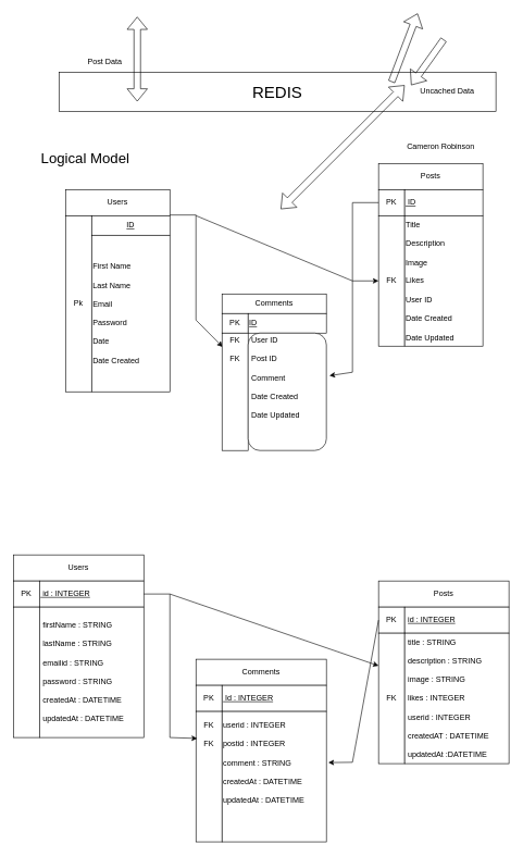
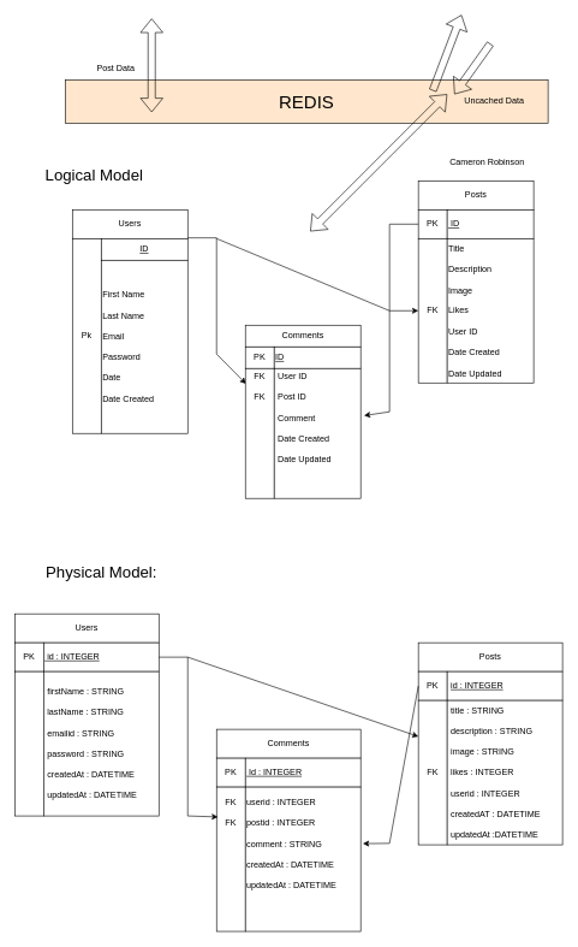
  <mxCell id="0" />
  <mxCell id="1" parent="0" />
  <mxCell id="2" value="Users" style="rounded=0;whiteSpace=wrap;html=1;" vertex="1" parent="1"><mxGeometry x="100" y="290" width="160" height="40" as="geometry" /></mxCell>
  <mxCell id="3" value="Pk" style="rounded=0;whiteSpace=wrap;html=1;" vertex="1" parent="1"><mxGeometry x="100" y="330" width="40" height="270" as="geometry" /></mxCell>
  <mxCell id="4" value="&lt;u&gt;ID&lt;/u&gt;" style="rounded=0;whiteSpace=wrap;html=1;" vertex="1" parent="1"><mxGeometry x="140" y="330" width="120" height="30" as="geometry" /></mxCell>
  <mxCell id="5" value="First Name&lt;div&gt;&lt;br&gt;&lt;/div&gt;&lt;div&gt;Last Name&lt;/div&gt;&lt;div&gt;&lt;br&gt;&lt;/div&gt;&lt;div&gt;Email&lt;/div&gt;&lt;div&gt;&lt;br&gt;&lt;/div&gt;&lt;div&gt;Password&lt;/div&gt;&lt;div&gt;&lt;br&gt;&lt;/div&gt;&lt;div&gt;Date&lt;/div&gt;&lt;div&gt;&lt;br&gt;&lt;/div&gt;&lt;div&gt;Date Created&lt;/div&gt;" style="rounded=0;whiteSpace=wrap;html=1;align=left;" vertex="1" parent="1"><mxGeometry x="140" y="360" width="120" height="240" as="geometry" /></mxCell>
  <mxCell id="6" value="" style="endArrow=classic;html=1;rounded=0;entryX=0.022;entryY=0.118;entryDx=0;entryDy=0;entryPerimeter=0;" edge="1" parent="1" target="10"><mxGeometry width="50" height="50" relative="1" as="geometry"><mxPoint x="260" y="329" as="sourcePoint" /><mxPoint x="340" y="450" as="targetPoint" /><Array as="points"><mxPoint x="300" y="329" /><mxPoint x="300" y="490" /></Array></mxGeometry></mxCell>
  <mxCell id="7" value="Comments" style="rounded=0;whiteSpace=wrap;html=1;" vertex="1" parent="1"><mxGeometry x="340" y="450" width="160" height="30" as="geometry" /></mxCell>
  <mxCell id="8" value="PK" style="rounded=0;whiteSpace=wrap;html=1;" vertex="1" parent="1"><mxGeometry x="340" y="480" width="40" height="30" as="geometry" /></mxCell>
  <mxCell id="9" value="&lt;u&gt;ID&lt;/u&gt;" style="rounded=0;whiteSpace=wrap;html=1;align=left;" vertex="1" parent="1"><mxGeometry x="380" y="480" width="120" height="30" as="geometry" /></mxCell>
  <mxCell id="10" value="FK&lt;div&gt;&lt;br&gt;&lt;/div&gt;&lt;div&gt;FK&lt;/div&gt;&lt;div&gt;&lt;br&gt;&lt;/div&gt;&lt;div&gt;&lt;br&gt;&lt;/div&gt;&lt;div&gt;&lt;br&gt;&lt;/div&gt;&lt;div&gt;&lt;br&gt;&lt;/div&gt;&lt;div&gt;&lt;br&gt;&lt;/div&gt;&lt;div&gt;&lt;br&gt;&lt;/div&gt;&lt;div&gt;&lt;br&gt;&lt;/div&gt;&lt;div&gt;&lt;br&gt;&lt;/div&gt;&lt;div&gt;&lt;br&gt;&lt;/div&gt;" style="rounded=0;whiteSpace=wrap;html=1;" vertex="1" parent="1"><mxGeometry x="340" y="510" width="40" height="180" as="geometry" /></mxCell>
- <mxCell id="11" value="&amp;nbsp;User ID&lt;div&gt;&lt;br&gt;&lt;/div&gt;&lt;div&gt;&amp;nbsp;Post ID&lt;/div&gt;&lt;div&gt;&lt;br&gt;&lt;/div&gt;&lt;div&gt;&amp;nbsp;Comment&lt;/div&gt;&lt;div&gt;&lt;br&gt;&lt;/div&gt;&lt;div&gt;&amp;nbsp;Date Created&lt;/div&gt;&lt;div&gt;&lt;br&gt;&lt;/div&gt;&lt;div&gt;&amp;nbsp;Date Updated&lt;/div&gt;&lt;div&gt;&lt;br&gt;&lt;/div&gt;&lt;div&gt;&lt;br&gt;&lt;/div&gt;&lt;div&gt;&lt;br&gt;&lt;/div&gt;" style="whiteSpace=wrap;html=1;align=left;rounded=1;" vertex="1" parent="1"><mxGeometry x="380" y="510" width="120" height="180" as="geometry" /></mxCell>
+ <mxCell id="11" value="&amp;nbsp;User ID&lt;div&gt;&lt;br&gt;&lt;/div&gt;&lt;div&gt;&amp;nbsp;Post ID&lt;/div&gt;&lt;div&gt;&lt;br&gt;&lt;/div&gt;&lt;div&gt;&amp;nbsp;Comment&lt;/div&gt;&lt;div&gt;&lt;br&gt;&lt;/div&gt;&lt;div&gt;&amp;nbsp;Date Created&lt;/div&gt;&lt;div&gt;&lt;br&gt;&lt;/div&gt;&lt;div&gt;&amp;nbsp;Date Updated&lt;/div&gt;&lt;div&gt;&lt;br&gt;&lt;/div&gt;&lt;div&gt;&lt;br&gt;&lt;/div&gt;&lt;div&gt;&lt;br&gt;&lt;/div&gt;" style="rounded=0;whiteSpace=wrap;html=1;align=left;" vertex="1" parent="1"><mxGeometry x="380" y="510" width="120" height="180" as="geometry" /></mxCell>
  <mxCell id="12" value="Posts" style="rounded=0;whiteSpace=wrap;html=1;" vertex="1" parent="1"><mxGeometry x="580" y="250" width="160" height="40" as="geometry" /></mxCell>
  <mxCell id="13" value="PK" style="rounded=0;whiteSpace=wrap;html=1;" vertex="1" parent="1"><mxGeometry x="580" y="290" width="40" height="40" as="geometry" /></mxCell>
  <mxCell id="14" value="&lt;u&gt;&amp;nbsp;ID&lt;/u&gt;" style="rounded=0;whiteSpace=wrap;html=1;align=left;" vertex="1" parent="1"><mxGeometry x="620" y="290" width="120" height="40" as="geometry" /></mxCell>
  <mxCell id="15" value="FK" style="rounded=0;whiteSpace=wrap;html=1;" vertex="1" parent="1"><mxGeometry x="580" y="330" width="40" height="200" as="geometry" /></mxCell>
  <mxCell id="16" value="Title&lt;div&gt;&lt;br&gt;&lt;/div&gt;&lt;div&gt;Description&lt;/div&gt;&lt;div&gt;&lt;br&gt;&lt;/div&gt;&lt;div&gt;Image&lt;/div&gt;&lt;div&gt;&lt;br&gt;&lt;/div&gt;&lt;div&gt;Likes&lt;/div&gt;&lt;div&gt;&lt;br&gt;&lt;/div&gt;&lt;div&gt;User ID&lt;/div&gt;&lt;div&gt;&lt;br&gt;&lt;/div&gt;&lt;div&gt;Date Created&lt;/div&gt;&lt;div&gt;&lt;br&gt;&lt;/div&gt;&lt;div&gt;Date Updated&lt;/div&gt;" style="rounded=0;whiteSpace=wrap;html=1;align=left;" vertex="1" parent="1"><mxGeometry x="620" y="330" width="120" height="200" as="geometry" /></mxCell>
  <mxCell id="17" value="" style="endArrow=classic;html=1;rounded=0;entryX=0;entryY=0.5;entryDx=0;entryDy=0;" edge="1" parent="1" target="15"><mxGeometry width="50" height="50" relative="1" as="geometry"><mxPoint x="300" y="330" as="sourcePoint" /><mxPoint x="540" y="410" as="targetPoint" /><Array as="points"><mxPoint x="540" y="430" /></Array></mxGeometry></mxCell>
  <mxCell id="18" value="" style="endArrow=classic;html=1;rounded=0;exitX=0;exitY=0.5;exitDx=0;exitDy=0;entryX=1.039;entryY=0.363;entryDx=0;entryDy=0;entryPerimeter=0;" edge="1" parent="1" source="13" target="11"><mxGeometry width="50" height="50" relative="1" as="geometry"><mxPoint x="500" y="330" as="sourcePoint" /><mxPoint x="530" y="470" as="targetPoint" /><Array as="points"><mxPoint x="540" y="310" /><mxPoint x="540" y="570" /></Array></mxGeometry></mxCell>
  <mxCell id="19" value="Users" style="rounded=0;whiteSpace=wrap;html=1;" vertex="1" parent="1"><mxGeometry x="20" y="850" width="200" height="40" as="geometry" /></mxCell>
  <mxCell id="20" value="PK" style="rounded=0;whiteSpace=wrap;html=1;" vertex="1" parent="1"><mxGeometry x="20" y="890" width="40" height="40" as="geometry" /></mxCell>
  <mxCell id="21" value="&lt;u&gt;&amp;nbsp;id : INTEGER&lt;/u&gt;" style="rounded=0;whiteSpace=wrap;html=1;align=left;" vertex="1" parent="1"><mxGeometry x="60" y="890" width="160" height="40" as="geometry" /></mxCell>
  <mxCell id="22" value="" style="rounded=0;whiteSpace=wrap;html=1;" vertex="1" parent="1"><mxGeometry x="20" y="930" width="40" height="200" as="geometry" /></mxCell>
  <mxCell id="23" value="&amp;nbsp;firstName : STRING&lt;div&gt;&lt;br&gt;&lt;/div&gt;&lt;div&gt;&amp;nbsp;lastName : STRING&lt;/div&gt;&lt;div&gt;&lt;br&gt;&lt;/div&gt;&lt;div&gt;&amp;nbsp;emailid : STRING&lt;/div&gt;&lt;div&gt;&lt;br&gt;&lt;/div&gt;&lt;div&gt;&amp;nbsp;password : STRING&lt;/div&gt;&lt;div&gt;&lt;br&gt;&lt;/div&gt;&lt;div&gt;&amp;nbsp;createdAt : DATETIME&lt;/div&gt;&lt;div&gt;&lt;br&gt;&lt;/div&gt;&lt;div&gt;&amp;nbsp;updatedAt : DATETIME&lt;/div&gt;" style="rounded=0;whiteSpace=wrap;html=1;align=left;" vertex="1" parent="1"><mxGeometry x="60" y="930" width="160" height="200" as="geometry" /></mxCell>
  <mxCell id="24" value="Comments" style="rounded=0;whiteSpace=wrap;html=1;" vertex="1" parent="1"><mxGeometry x="300" y="1010" width="200" height="40" as="geometry" /></mxCell>
  <mxCell id="25" value="PK" style="rounded=0;whiteSpace=wrap;html=1;" vertex="1" parent="1"><mxGeometry x="300" y="1050" width="40" height="40" as="geometry" /></mxCell>
  <mxCell id="26" value="&lt;u&gt;&amp;nbsp;Id : INTEGER&lt;/u&gt;" style="rounded=0;whiteSpace=wrap;html=1;align=left;" vertex="1" parent="1"><mxGeometry x="340" y="1050" width="160" height="40" as="geometry" /></mxCell>
  <mxCell id="27" value="FK&lt;div&gt;&lt;br&gt;&lt;/div&gt;&lt;div&gt;FK&lt;/div&gt;&lt;div&gt;&lt;br&gt;&lt;/div&gt;&lt;div&gt;&lt;br&gt;&lt;/div&gt;&lt;div&gt;&lt;br&gt;&lt;/div&gt;&lt;div&gt;&lt;br&gt;&lt;/div&gt;&lt;div&gt;&lt;br&gt;&lt;/div&gt;&lt;div&gt;&lt;br&gt;&lt;/div&gt;&lt;div&gt;&lt;br&gt;&lt;/div&gt;&lt;div&gt;&lt;br&gt;&lt;/div&gt;&lt;div&gt;&lt;br&gt;&lt;/div&gt;" style="rounded=0;whiteSpace=wrap;html=1;" vertex="1" parent="1"><mxGeometry x="300" y="1090" width="40" height="200" as="geometry" /></mxCell>
  <mxCell id="28" value="userid : INTEGER&lt;div&gt;&lt;br&gt;&lt;/div&gt;&lt;div&gt;postid : INTEGER&lt;/div&gt;&lt;div&gt;&lt;br&gt;&lt;/div&gt;&lt;div&gt;comment : STRING&lt;/div&gt;&lt;div&gt;&lt;br&gt;&lt;/div&gt;&lt;div&gt;createdAt : DATETIME&lt;/div&gt;&lt;div&gt;&lt;br&gt;&lt;/div&gt;&lt;div&gt;updatedAt : DATETIME&lt;/div&gt;&lt;div&gt;&lt;br&gt;&lt;/div&gt;&lt;div&gt;&lt;br&gt;&lt;/div&gt;&lt;div&gt;&lt;br&gt;&lt;/div&gt;" style="rounded=0;whiteSpace=wrap;html=1;align=left;" vertex="1" parent="1"><mxGeometry x="340" y="1090" width="160" height="200" as="geometry" /></mxCell>
  <mxCell id="29" value="Posts" style="rounded=0;whiteSpace=wrap;html=1;" vertex="1" parent="1"><mxGeometry x="580" y="890" width="200" height="40" as="geometry" /></mxCell>
  <mxCell id="30" value="PK" style="rounded=0;whiteSpace=wrap;html=1;" vertex="1" parent="1"><mxGeometry x="580" y="930" width="40" height="40" as="geometry" /></mxCell>
  <mxCell id="31" value="&amp;nbsp;&lt;u&gt;id : INTEGER&lt;/u&gt;" style="rounded=0;whiteSpace=wrap;html=1;align=left;" vertex="1" parent="1"><mxGeometry x="620" y="930" width="160" height="40" as="geometry" /></mxCell>
  <mxCell id="32" value="FK" style="rounded=0;whiteSpace=wrap;html=1;" vertex="1" parent="1"><mxGeometry x="580" y="970" width="40" height="200" as="geometry" /></mxCell>
  <mxCell id="33" value="&amp;nbsp;title : STRING&lt;div&gt;&lt;br&gt;&lt;/div&gt;&lt;div&gt;&amp;nbsp;description : STRING&lt;/div&gt;&lt;div&gt;&lt;br&gt;&lt;/div&gt;&lt;div&gt;&amp;nbsp;image : STRING&lt;/div&gt;&lt;div&gt;&lt;br&gt;&lt;/div&gt;&lt;div&gt;&amp;nbsp;likes : INTEGER&lt;/div&gt;&lt;div&gt;&amp;nbsp;&lt;/div&gt;&lt;div&gt;&amp;nbsp;userid : INTEGER&lt;/div&gt;&lt;div&gt;&lt;br&gt;&lt;/div&gt;&lt;div&gt;&amp;nbsp;createdAT : DATETIME&lt;/div&gt;&lt;div&gt;&lt;br&gt;&lt;/div&gt;&lt;div&gt;&amp;nbsp;updatedAt :DATETIME&lt;/div&gt;" style="rounded=0;whiteSpace=wrap;html=1;align=left;" vertex="1" parent="1"><mxGeometry x="620" y="970" width="160" height="200" as="geometry" /></mxCell>
  <mxCell id="34" value="" style="endArrow=classic;html=1;rounded=0;exitX=1;exitY=0.5;exitDx=0;exitDy=0;entryX=0.049;entryY=0.207;entryDx=0;entryDy=0;entryPerimeter=0;" edge="1" parent="1" source="21" target="27"><mxGeometry width="50" height="50" relative="1" as="geometry"><mxPoint x="220" y="1050" as="sourcePoint" /><mxPoint x="270" y="1000" as="targetPoint" /><Array as="points"><mxPoint x="260" y="910" /><mxPoint x="260" y="1130" /></Array></mxGeometry></mxCell>
  <mxCell id="35" value="" style="endArrow=classic;html=1;rounded=0;entryX=0;entryY=0.25;entryDx=0;entryDy=0;" edge="1" parent="1" target="32"><mxGeometry width="50" height="50" relative="1" as="geometry"><mxPoint x="260" y="910" as="sourcePoint" /><mxPoint x="440" y="1040" as="targetPoint" /></mxGeometry></mxCell>
  <mxCell id="36" value="" style="endArrow=classic;html=1;rounded=0;exitX=0;exitY=0.5;exitDx=0;exitDy=0;entryX=1.019;entryY=0.392;entryDx=0;entryDy=0;entryPerimeter=0;" edge="1" parent="1" source="30" target="28"><mxGeometry width="50" height="50" relative="1" as="geometry"><mxPoint x="470" y="1090" as="sourcePoint" /><mxPoint x="520" y="1040" as="targetPoint" /><Array as="points"><mxPoint x="540" y="1168" /></Array></mxGeometry></mxCell>
+ <mxCell id="37" value="&lt;font style=&quot;font-size: 22px;&quot;&gt;Physical Model:&lt;/font&gt;" style="text;html=1;align=center;verticalAlign=middle;resizable=0;points=[];autosize=1;strokeColor=none;fillColor=none;" vertex="1" parent="1"><mxGeometry x="50" y="773" width="180" height="40" as="geometry" /></mxCell>
  <mxCell id="38" value="&lt;font style=&quot;font-size: 22px;&quot;&gt;Logical Model&lt;/font&gt;" style="text;html=1;align=center;verticalAlign=middle;resizable=0;points=[];autosize=1;strokeColor=none;fillColor=none;" vertex="1" parent="1"><mxGeometry x="50" y="223" width="160" height="40" as="geometry" /></mxCell>
  <mxCell id="39" value="Cameron Robinson" style="text;html=1;align=center;verticalAlign=middle;resizable=0;points=[];autosize=1;strokeColor=none;fillColor=none;" vertex="1" parent="1"><mxGeometry x="610" width="130" height="30" as="geometry" y="210" /></mxCell>
- <mxCell id="40" value="&lt;font style=&quot;font-size: 25px;&quot;&gt;REDIS&lt;/font&gt;" style="rounded=0;whiteSpace=wrap;html=1;" vertex="1" parent="1"><mxGeometry x="90" y="110" width="670" height="60" as="geometry" /></mxCell>
+ <mxCell id="40" value="&lt;font style=&quot;font-size: 25px;&quot;&gt;REDIS&lt;/font&gt;" style="rounded=0;whiteSpace=wrap;html=1;fillColor=#ffe6cc;" vertex="1" parent="1"><mxGeometry x="90" y="110" width="670" height="60" as="geometry" /></mxCell>
  <mxCell id="41" value="Post Data" style="text;html=1;align=center;verticalAlign=middle;resizable=0;points=[];autosize=1;strokeColor=none;fillColor=none;" vertex="1" parent="1"><mxGeometry x="115" y="80" width="90" height="30" as="geometry" /></mxCell>
  <mxCell id="42" value="Uncached Data" style="text;html=1;align=center;verticalAlign=middle;resizable=0;points=[];autosize=1;strokeColor=none;fillColor=none;" vertex="1" parent="1"><mxGeometry x="630" y="125" width="110" height="30" as="geometry" /></mxCell>
  <mxCell id="43" value="" style="shape=flexArrow;endArrow=classic;startArrow=classic;html=1;rounded=0;" edge="1" parent="1"><mxGeometry width="100" height="100" relative="1" as="geometry"><mxPoint x="430" y="320" as="sourcePoint" /><mxPoint x="620" y="130" as="targetPoint" /></mxGeometry></mxCell>
  <mxCell id="44" value="" style="shape=flexArrow;endArrow=classic;html=1;rounded=0;" edge="1" parent="1"><mxGeometry width="50" height="50" relative="1" as="geometry"><mxPoint x="600" y="125" as="sourcePoint" /><mxPoint x="640" y="20" as="targetPoint" /></mxGeometry></mxCell>
  <mxCell id="45" value="" style="shape=flexArrow;endArrow=classic;html=1;rounded=0;" edge="1" parent="1"><mxGeometry width="50" height="50" relative="1" as="geometry"><mxPoint x="680" y="60" as="sourcePoint" /><mxPoint x="630" y="130" as="targetPoint" /></mxGeometry></mxCell>
  <mxCell id="46" value="" style="shape=flexArrow;endArrow=classic;startArrow=classic;html=1;rounded=0;" edge="1" parent="1"><mxGeometry width="100" height="100" relative="1" as="geometry"><mxPoint x="210" y="155" as="sourcePoint" /><mxPoint x="210" y="25" as="targetPoint" /></mxGeometry></mxCell>
